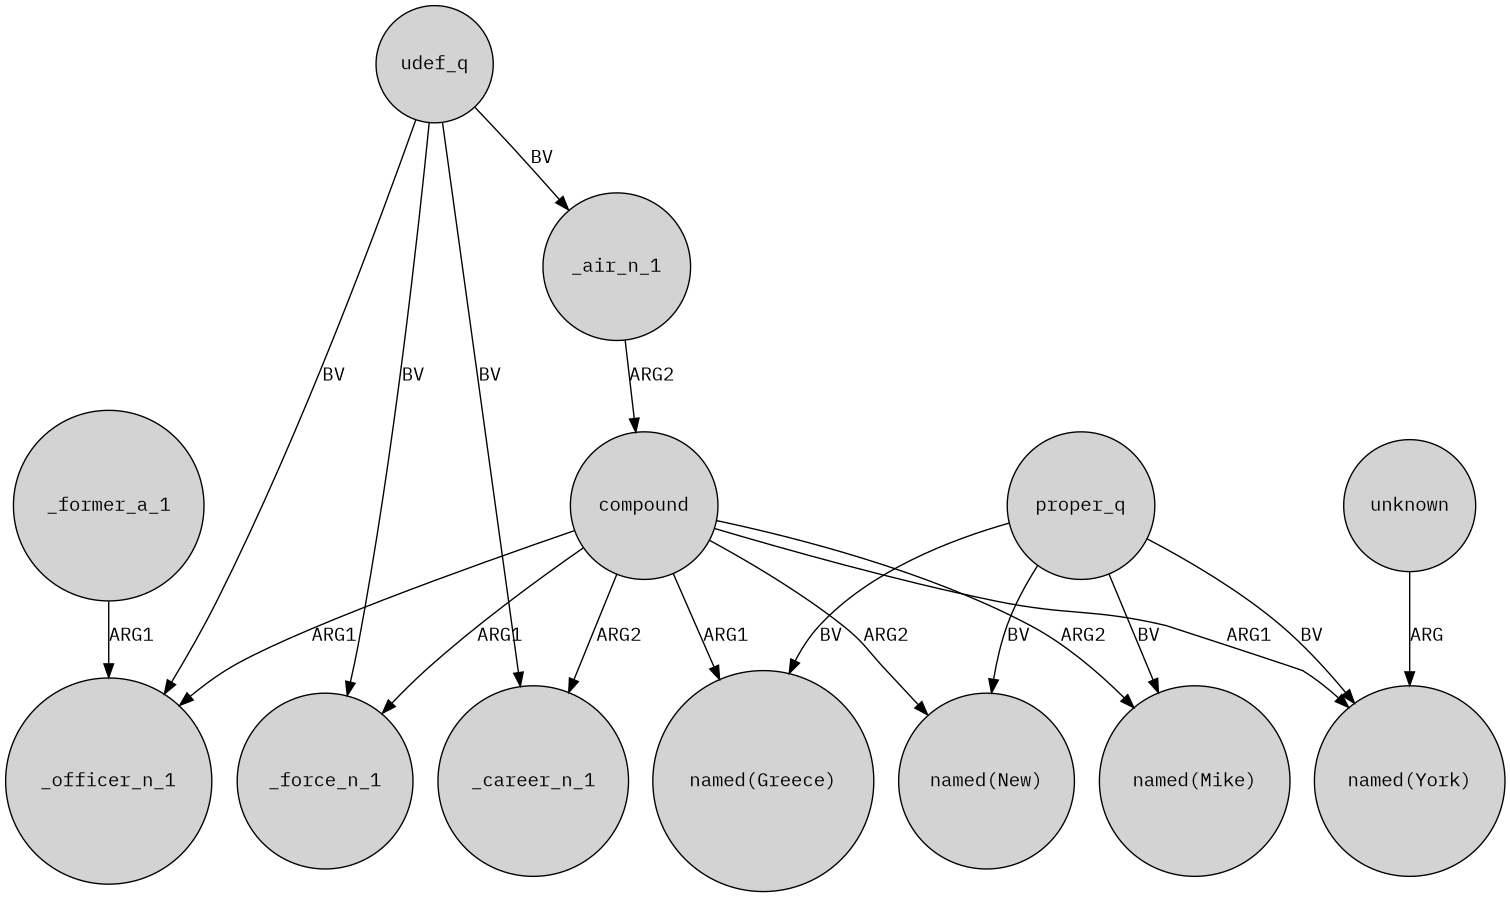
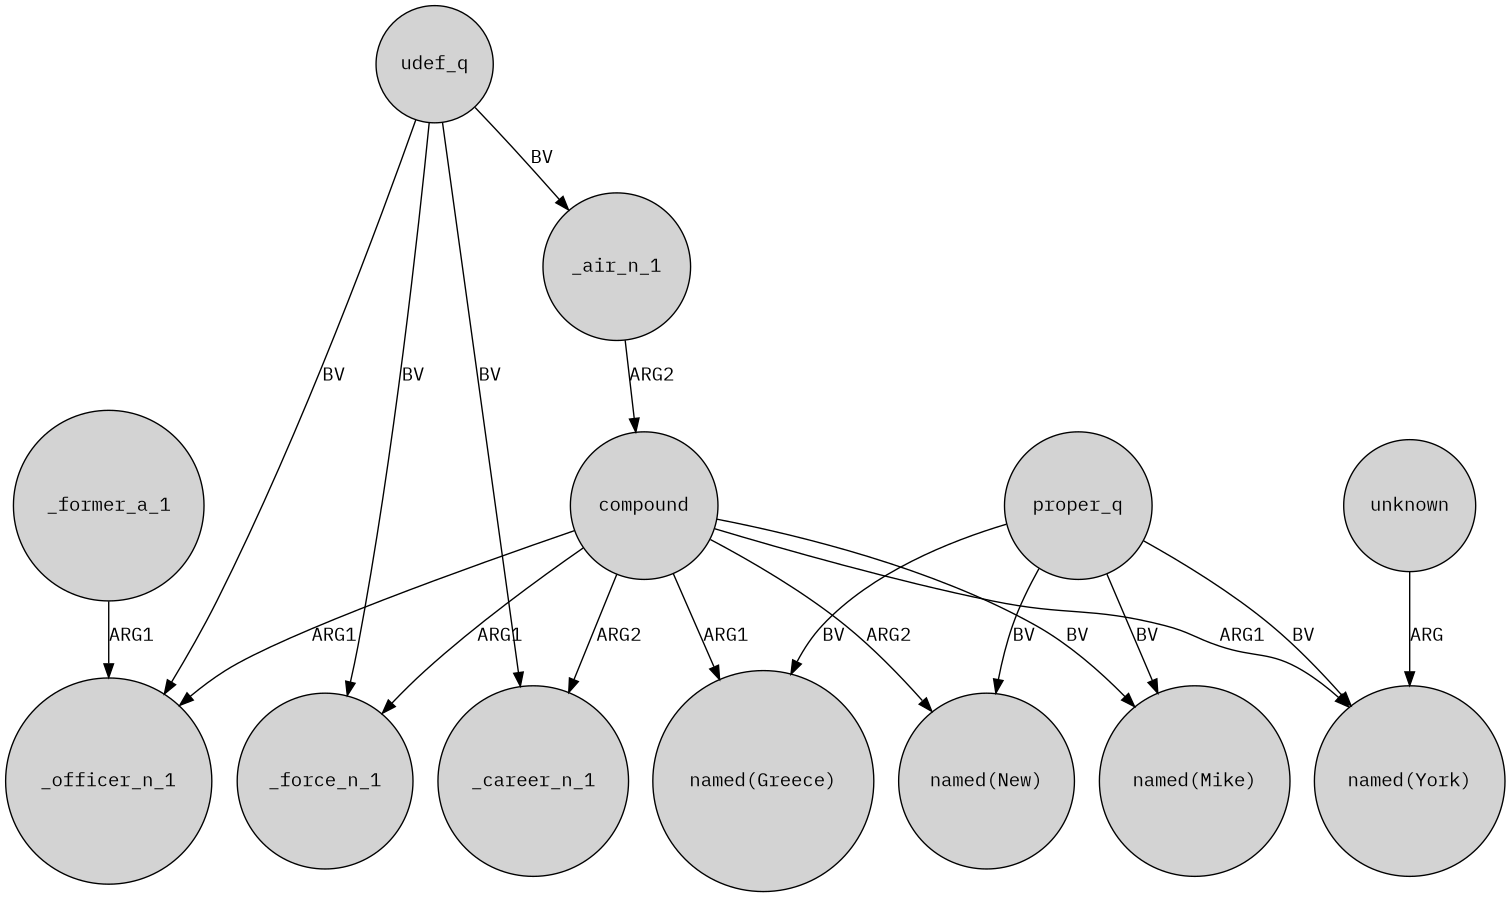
  digraph {
    fontname="IBM Plex Mono"
    node [fontname="IBM Plex Mono" shape=circle style=filled]
    edge [fontname="IBM Plex Mono"]
    udef_q
    _career_n_1
    _air_n_1
    _force_n_1
    _officer_n_1
    compound
    "named(York)"
    "named(Greece)"
    "named(New)"
    "named(Mike)"
    proper_q
    unknown
    _former_a_1
    udef_q -> _career_n_1 [label=BV]
    udef_q -> _air_n_1 [label=BV]
    udef_q -> _force_n_1 [label=BV]
    udef_q -> _officer_n_1 [label=BV]
    _air_n_1 -> compound [label=ARG2]
    compound -> _career_n_1 [label=ARG2]
    compound -> _force_n_1 [label=ARG1]
    compound -> _officer_n_1 [label=ARG1]
    compound -> "named(York)" [label=ARG1]
    compound -> "named(Greece)" [label=ARG1]
    compound -> "named(New)" [label=ARG2]
-   compound -> "named(Mike)" [label=ARG2]
+   compound -> "named(Mike)" [label=BV]
    proper_q -> "named(York)" [label=BV]
    proper_q -> "named(Greece)" [label=BV]
    proper_q -> "named(New)" [label=BV]
    proper_q -> "named(Mike)" [label=BV]
    unknown -> "named(York)" [label=ARG]
    _former_a_1 -> _officer_n_1 [label=ARG1]
  }
